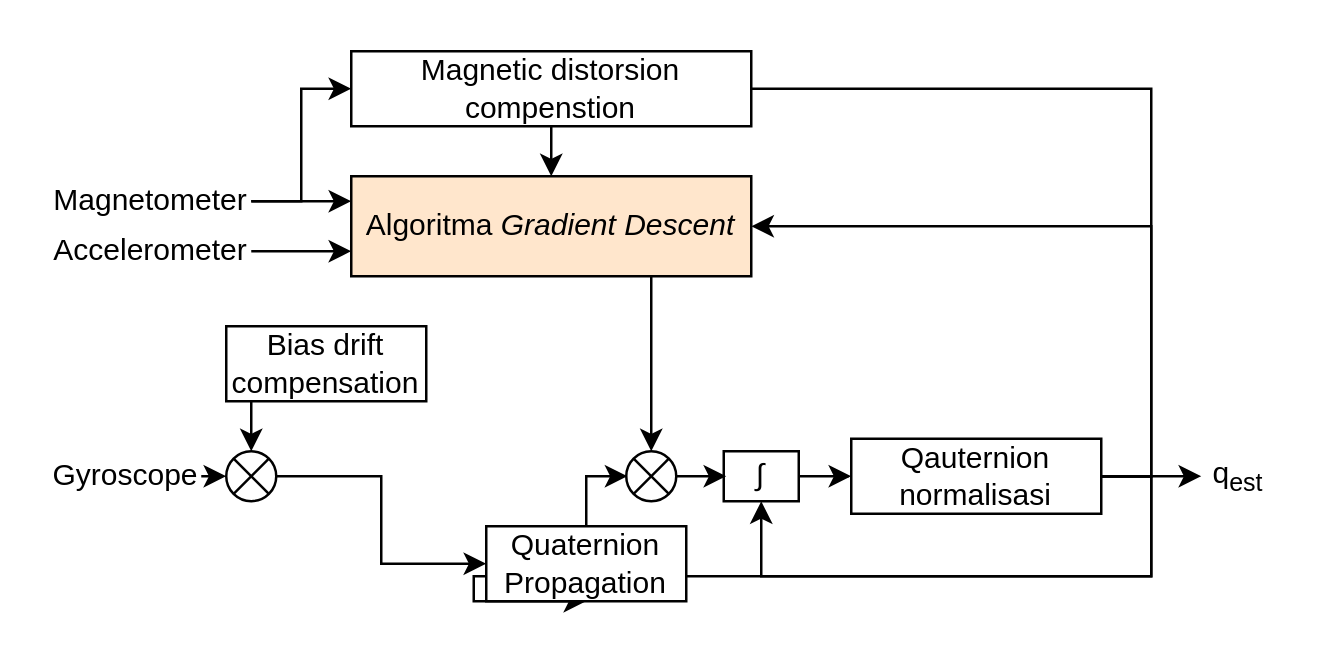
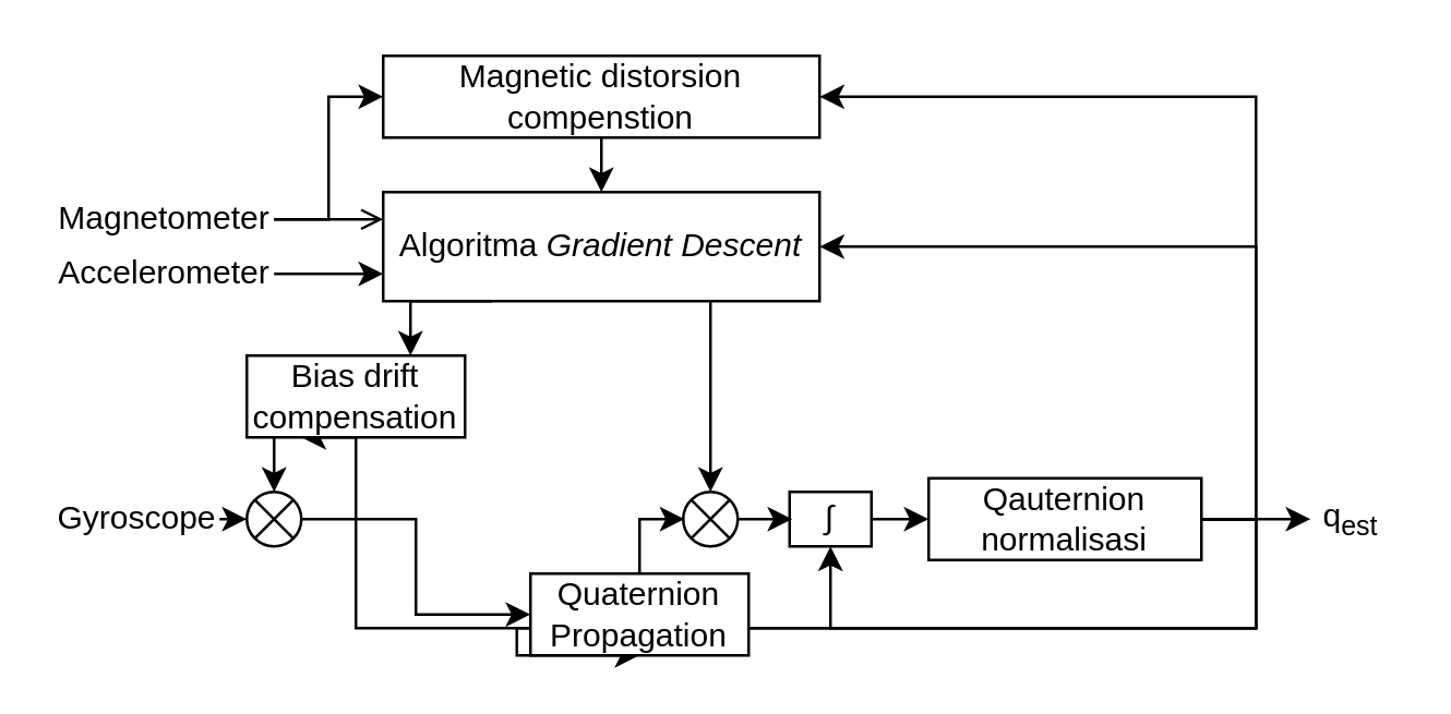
  <mxCell id="0" />
  <mxCell id="1" parent="0" />
  <mxCell id="2" style="edgeStyle=orthogonalEdgeStyle;rounded=0;orthogonalLoop=1;jettySize=auto;html=1;exitX=1;exitY=0.5;exitDx=0;exitDy=0;entryX=0;entryY=0.75;entryDx=0;entryDy=0;" edge="1" parent="1" source="3" target="13"><mxGeometry relative="1" as="geometry" /></mxCell>
  <mxCell id="3" value="Accelerometer" style="text;html=1;strokeColor=none;fillColor=none;align=center;verticalAlign=middle;whiteSpace=wrap;rounded=0;" vertex="1" parent="1"><mxGeometry x="20" y="90" width="80" height="20" as="geometry" /></mxCell>
- <mxCell id="4" style="edgeStyle=orthogonalEdgeStyle;rounded=0;orthogonalLoop=1;jettySize=auto;html=1;exitX=1;exitY=0.5;exitDx=0;exitDy=0;entryX=0;entryY=0.25;entryDx=0;entryDy=0;" edge="1" parent="1" source="5" target="13"><mxGeometry relative="1" as="geometry" /></mxCell>
+ <mxCell id="4" style="edgeStyle=orthogonalEdgeStyle;rounded=0;orthogonalLoop=1;jettySize=auto;html=1;exitX=1;exitY=0.5;exitDx=0;exitDy=0;entryX=0;entryY=0.25;entryDx=0;entryDy=0;endArrow=open;" edge="1" parent="1" source="5" target="13"><mxGeometry relative="1" as="geometry" /></mxCell>
  <mxCell id="5" value="Magnetometer" style="text;html=1;strokeColor=none;fillColor=none;align=center;verticalAlign=middle;whiteSpace=wrap;rounded=0;" vertex="1" parent="1"><mxGeometry x="20" y="70" width="80" height="20" as="geometry" /></mxCell>
  <mxCell id="6" style="edgeStyle=orthogonalEdgeStyle;rounded=0;orthogonalLoop=1;jettySize=auto;html=1;exitX=1;exitY=0.5;exitDx=0;exitDy=0;entryX=0;entryY=0.5;entryDx=0;entryDy=0;entryPerimeter=0;" edge="1" parent="1" source="7" target="9"><mxGeometry relative="1" as="geometry" /></mxCell>
  <mxCell id="7" value="Gyroscope" style="text;html=1;strokeColor=none;fillColor=none;align=center;verticalAlign=middle;whiteSpace=wrap;rounded=0;" vertex="1" parent="1"><mxGeometry x="20" y="180" width="60" height="20" as="geometry" /></mxCell>
  <mxCell id="8" style="edgeStyle=orthogonalEdgeStyle;rounded=0;orthogonalLoop=1;jettySize=auto;html=1;exitX=1;exitY=0.5;exitDx=0;exitDy=0;exitPerimeter=0;entryX=0;entryY=0.5;entryDx=0;entryDy=0;" edge="1" parent="1" source="9" target="31"><mxGeometry relative="1" as="geometry" /></mxCell>
  <mxCell id="9" value="" style="verticalLabelPosition=bottom;verticalAlign=top;html=1;shape=mxgraph.flowchart.or;" vertex="1" parent="1"><mxGeometry x="90" y="180" width="20" height="20" as="geometry" /></mxCell>
  <mxCell id="10" style="edgeStyle=orthogonalEdgeStyle;rounded=0;orthogonalLoop=1;jettySize=auto;html=1;exitX=1;exitY=0.5;exitDx=0;exitDy=0;entryX=0;entryY=0.5;entryDx=0;entryDy=0;" edge="1" parent="1" source="5" target="15"><mxGeometry relative="1" as="geometry" /></mxCell>
+ <mxCell id="11" style="edgeStyle=orthogonalEdgeStyle;rounded=0;orthogonalLoop=1;jettySize=auto;html=1;exitX=0.25;exitY=1;exitDx=0;exitDy=0;entryX=0.75;entryY=0;entryDx=0;entryDy=0;" edge="1" parent="1" source="13" target="24"><mxGeometry relative="1" as="geometry" /></mxCell>
  <mxCell id="12" style="edgeStyle=orthogonalEdgeStyle;rounded=0;orthogonalLoop=1;jettySize=auto;html=1;exitX=0.75;exitY=1;exitDx=0;exitDy=0;entryX=0.5;entryY=0;entryDx=0;entryDy=0;entryPerimeter=0;" edge="1" parent="1" source="13" target="29"><mxGeometry relative="1" as="geometry"><mxPoint x="260.31" y="150" as="targetPoint" /></mxGeometry></mxCell>
- <mxCell id="13" value="Algoritma &lt;i&gt;Gradient Descent&lt;/i&gt;" style="rounded=0;whiteSpace=wrap;html=1;fillColor=#ffe6cc;" vertex="1" parent="1"><mxGeometry x="140" y="70" width="160" height="40" as="geometry" /></mxCell>
+ <mxCell id="13" value="Algoritma &lt;i&gt;Gradient Descent&lt;/i&gt;" style="rounded=0;whiteSpace=wrap;html=1;" vertex="1" parent="1"><mxGeometry x="140" y="70" width="160" height="40" as="geometry" /></mxCell>
  <mxCell id="14" value="" style="edgeStyle=orthogonalEdgeStyle;rounded=0;orthogonalLoop=1;jettySize=auto;html=1;" edge="1" parent="1" source="15"><mxGeometry relative="1" as="geometry"><mxPoint x="220" y="70" as="targetPoint" /></mxGeometry></mxCell>
  <mxCell id="15" value="Magnetic distorsion compenstion" style="rounded=0;whiteSpace=wrap;html=1;" vertex="1" parent="1"><mxGeometry x="140" y="20" width="160" height="30" as="geometry" /></mxCell>
  <mxCell id="16" value="" style="edgeStyle=orthogonalEdgeStyle;rounded=0;orthogonalLoop=1;jettySize=auto;html=1;" edge="1" parent="1" source="22"><mxGeometry relative="1" as="geometry"><mxPoint x="480" y="190" as="targetPoint" /></mxGeometry></mxCell>
  <mxCell id="17" style="edgeStyle=orthogonalEdgeStyle;rounded=0;orthogonalLoop=1;jettySize=auto;html=1;exitX=1;exitY=0.5;exitDx=0;exitDy=0;entryX=1;entryY=0.5;entryDx=0;entryDy=0;" edge="1" parent="1" source="22" target="13"><mxGeometry relative="1" as="geometry" /></mxCell>
- <mxCell id="18" style="edgeStyle=orthogonalEdgeStyle;rounded=0;orthogonalLoop=1;jettySize=auto;html=1;exitX=1;exitY=0.5;exitDx=0;exitDy=0;entryX=1;entryY=0.5;entryDx=0;entryDy=0;endArrow=none;" edge="1" parent="1" source="22" target="15"><mxGeometry relative="1" as="geometry"><Array as="points"><mxPoint x="460" y="190" /><mxPoint x="460" y="35" /></Array></mxGeometry></mxCell>
+ <mxCell id="18" style="edgeStyle=orthogonalEdgeStyle;rounded=0;orthogonalLoop=1;jettySize=auto;html=1;exitX=1;exitY=0.5;exitDx=0;exitDy=0;entryX=1;entryY=0.5;entryDx=0;entryDy=0;" edge="1" parent="1" source="22" target="15"><mxGeometry relative="1" as="geometry"><Array as="points"><mxPoint x="460" y="190" /><mxPoint x="460" y="35" /></Array></mxGeometry></mxCell>
  <mxCell id="19" style="edgeStyle=orthogonalEdgeStyle;rounded=0;orthogonalLoop=1;jettySize=auto;html=1;exitX=1;exitY=0.5;exitDx=0;exitDy=0;entryX=0.5;entryY=1;entryDx=0;entryDy=0;" edge="1" parent="1" source="22" target="26"><mxGeometry relative="1" as="geometry"><Array as="points"><mxPoint x="460" y="190" /><mxPoint x="460" y="230" /><mxPoint x="304" y="230" /></Array></mxGeometry></mxCell>
  <mxCell id="20" style="edgeStyle=orthogonalEdgeStyle;rounded=0;orthogonalLoop=1;jettySize=auto;html=1;exitX=1;exitY=0.5;exitDx=0;exitDy=0;entryX=0.5;entryY=1;entryDx=0;entryDy=0;" edge="1" parent="1" source="22" target="31"><mxGeometry relative="1" as="geometry"><Array as="points"><mxPoint x="460" y="190" /><mxPoint x="460" y="230" /><mxPoint x="189" y="230" /></Array></mxGeometry></mxCell>
+ <mxCell id="21" style="edgeStyle=orthogonalEdgeStyle;rounded=0;orthogonalLoop=1;jettySize=auto;html=1;exitX=1;exitY=0.5;exitDx=0;exitDy=0;entryX=0.25;entryY=1;entryDx=0;entryDy=0;" edge="1" parent="1" source="22" target="24"><mxGeometry relative="1" as="geometry"><Array as="points"><mxPoint x="460" y="190" /><mxPoint x="460" y="230" /><mxPoint x="130" y="230" /></Array></mxGeometry></mxCell>
  <mxCell id="22" value="Qauternion normalisasi" style="rounded=0;whiteSpace=wrap;html=1;" vertex="1" parent="1"><mxGeometry x="340" y="175" width="100" height="30" as="geometry" /></mxCell>
  <mxCell id="23" style="edgeStyle=orthogonalEdgeStyle;rounded=0;orthogonalLoop=1;jettySize=auto;html=1;exitX=0;exitY=0.5;exitDx=0;exitDy=0;entryX=0.5;entryY=0;entryDx=0;entryDy=0;entryPerimeter=0;" edge="1" parent="1" source="24" target="9"><mxGeometry relative="1" as="geometry"><mxPoint x="110" y="170" as="targetPoint" /><Array as="points"><mxPoint x="100" y="145" /></Array></mxGeometry></mxCell>
  <mxCell id="24" value="Bias drift compensation" style="rounded=0;whiteSpace=wrap;html=1;" vertex="1" parent="1"><mxGeometry x="90" y="130" width="80" height="30" as="geometry" /></mxCell>
  <mxCell id="25" value="" style="edgeStyle=orthogonalEdgeStyle;rounded=0;orthogonalLoop=1;jettySize=auto;html=1;" edge="1" parent="1" source="26" target="22"><mxGeometry relative="1" as="geometry" /></mxCell>
  <mxCell id="26" value="∫" style="rounded=0;whiteSpace=wrap;html=1;" vertex="1" parent="1"><mxGeometry x="289" y="180" width="30" height="20" as="geometry" /></mxCell>
  <mxCell id="27" value="q&lt;sub&gt;est&lt;/sub&gt;" style="text;html=1;strokeColor=none;fillColor=none;align=center;verticalAlign=middle;whiteSpace=wrap;rounded=0;" vertex="1" parent="1"><mxGeometry x="480" y="180" width="30" height="20" as="geometry" /></mxCell>
  <mxCell id="28" value="" style="edgeStyle=orthogonalEdgeStyle;rounded=0;orthogonalLoop=1;jettySize=auto;html=1;" edge="1" parent="1" source="29"><mxGeometry relative="1" as="geometry"><mxPoint x="290" y="190" as="targetPoint" /></mxGeometry></mxCell>
  <mxCell id="29" value="" style="verticalLabelPosition=bottom;verticalAlign=top;html=1;shape=mxgraph.flowchart.or;" vertex="1" parent="1"><mxGeometry x="250" y="180" width="20" height="20" as="geometry" /></mxCell>
  <mxCell id="30" value="" style="edgeStyle=orthogonalEdgeStyle;rounded=0;orthogonalLoop=1;jettySize=auto;html=1;" edge="1" parent="1" source="31"><mxGeometry relative="1" as="geometry"><mxPoint x="250" y="190" as="targetPoint" /></mxGeometry></mxCell>
  <mxCell id="31" value="Quaternion Propagation" style="rounded=0;whiteSpace=wrap;html=1;" vertex="1" parent="1"><mxGeometry x="194" y="210" width="80" height="30" as="geometry" /></mxCell>
